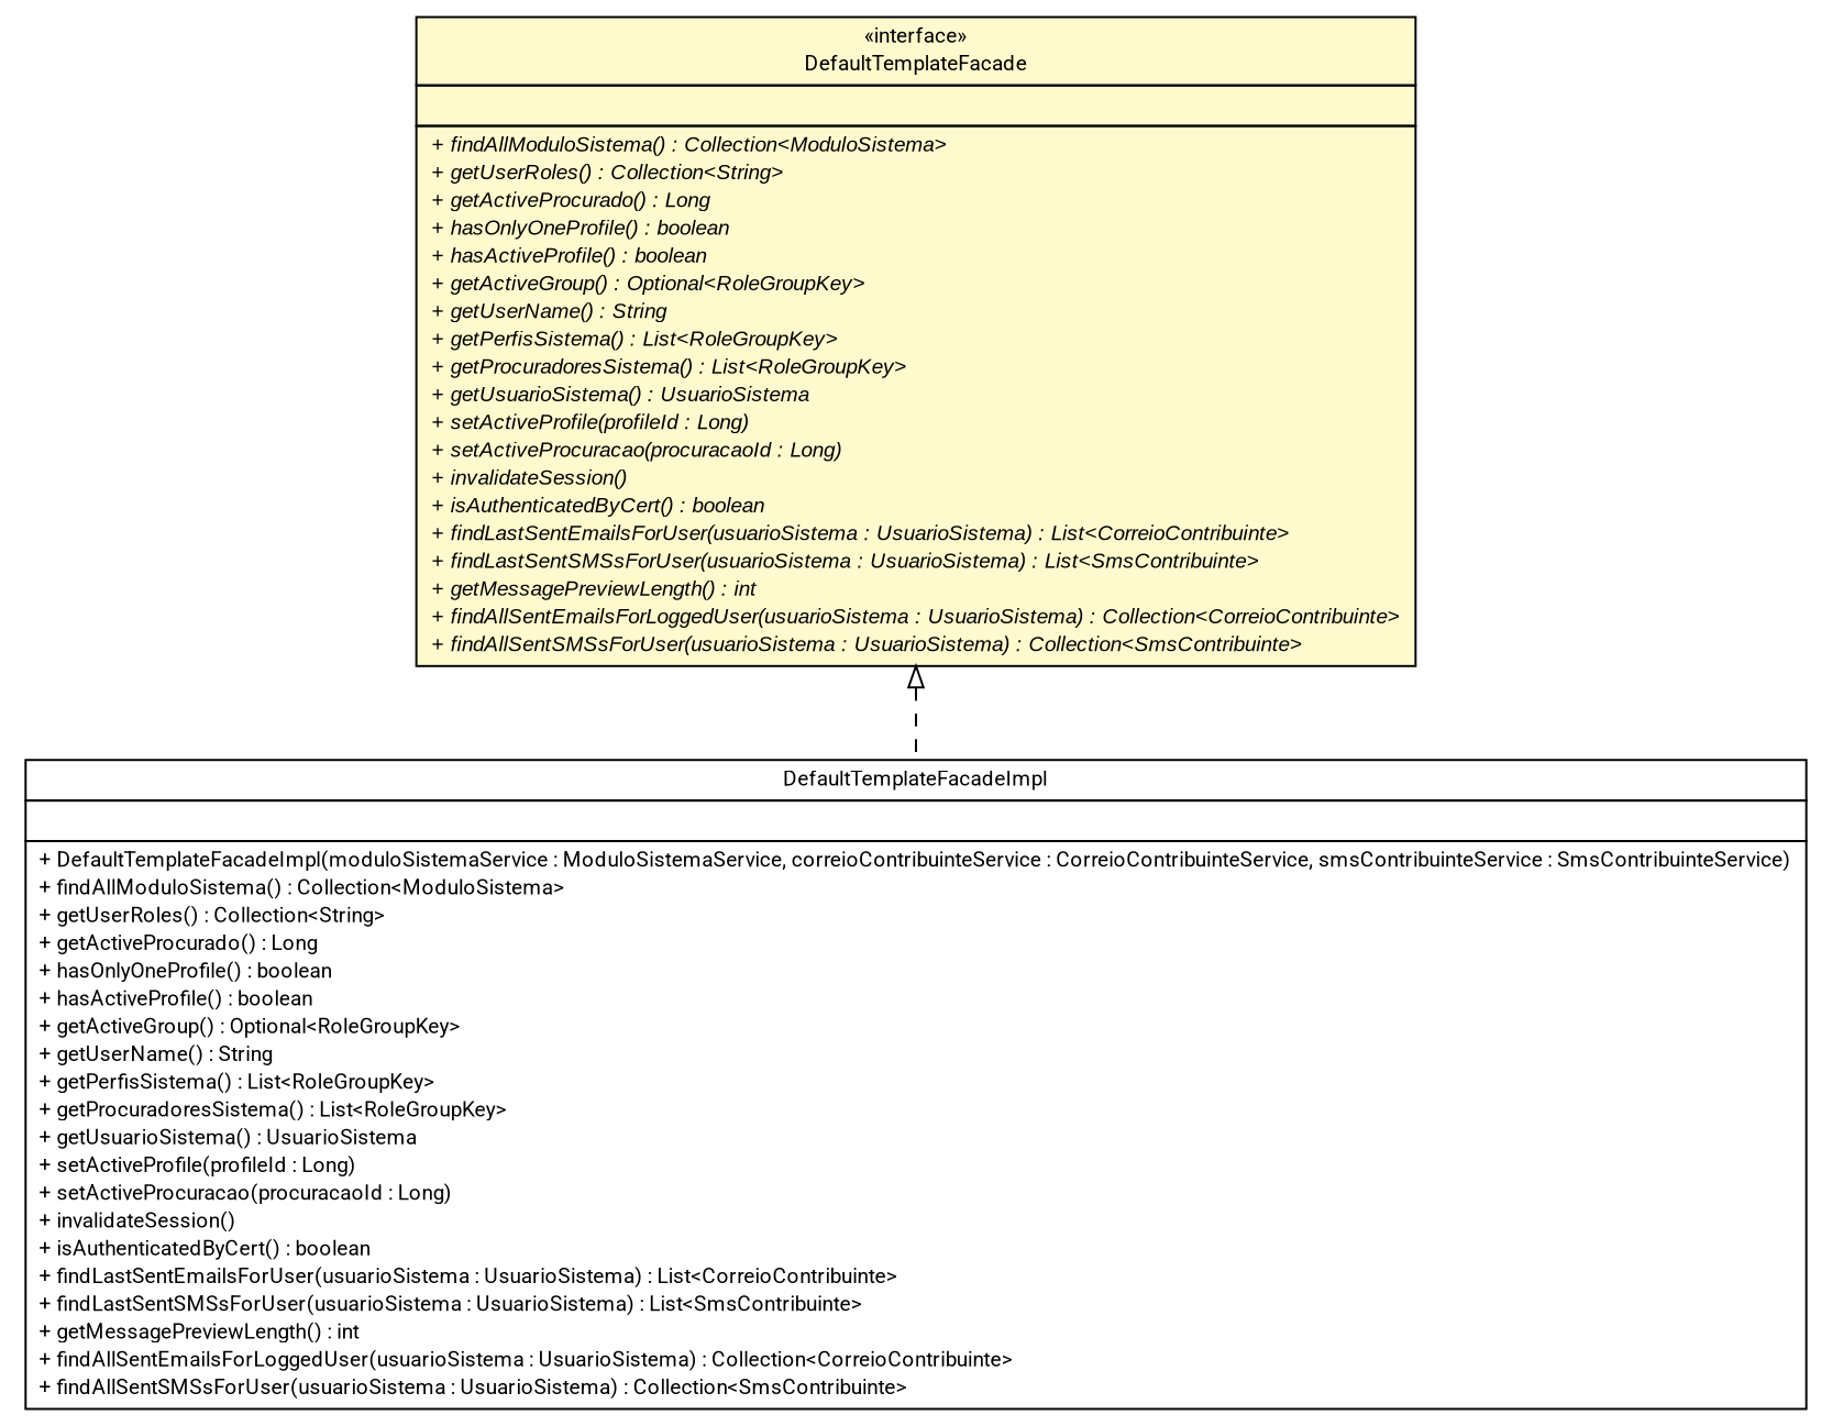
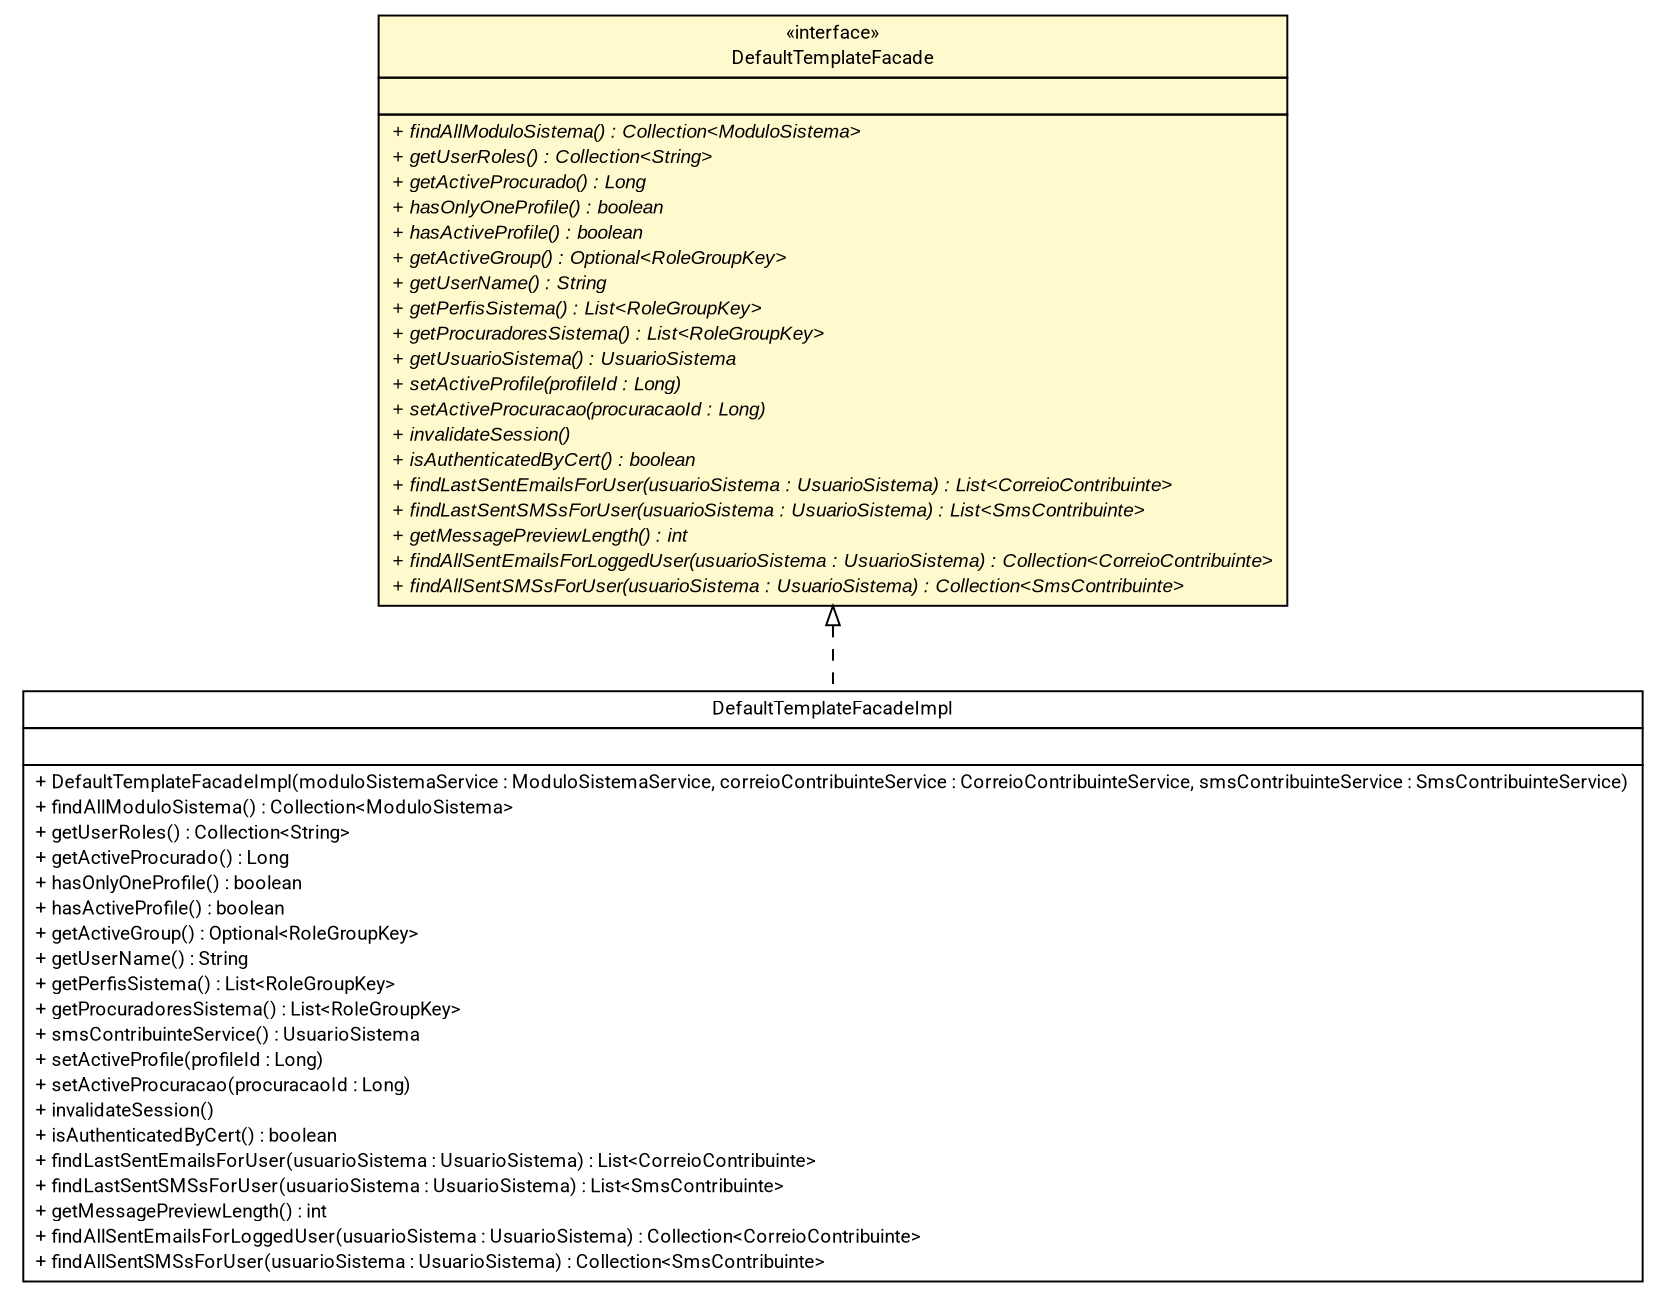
  digraph {
    nodesep=0.25
    ranksep=0.5
    fontname=Roboto
    node [fontcolor=black fontname=Roboto fontsize=10.0 shape=plaintext]
    n1 [label=<<table title="br.gov.to.sefaz.seg.business.authentication.facade.DefaultTemplateFacade" border="0" cellborder="1" cellspacing="0" cellpadding="2" port="p" bgcolor="lemonChiffon" href="./DefaultTemplateFacade.html"> 		<tr><td><table border="0" cellspacing="0" cellpadding="1"> <tr><td align="center" balign="center"> &#171;interface&#187; </td></tr> <tr><td align="center" balign="center"> DefaultTemplateFacade </td></tr> 		</table></td></tr> 		<tr><td><table border="0" cellspacing="0" cellpadding="1"> <tr><td align="left" balign="left">  </td></tr> 		</table></td></tr> 		<tr><td><table border="0" cellspacing="0" cellpadding="1"> <tr><td align="left" balign="left"><font face="arial italic" point-size="10.0"> + findAllModuloSistema() : Collection&lt;ModuloSistema&gt; </font></td></tr> <tr><td align="left" balign="left"><font face="arial italic" point-size="10.0"> + getUserRoles() : Collection&lt;String&gt; </font></td></tr> <tr><td align="left" balign="left"><font face="arial italic" point-size="10.0"> + getActiveProcurado() : Long </font></td></tr> <tr><td align="left" balign="left"><font face="arial italic" point-size="10.0"> + hasOnlyOneProfile() : boolean </font></td></tr> <tr><td align="left" balign="left"><font face="arial italic" point-size="10.0"> + hasActiveProfile() : boolean </font></td></tr> <tr><td align="left" balign="left"><font face="arial italic" point-size="10.0"> + getActiveGroup() : Optional&lt;RoleGroupKey&gt; </font></td></tr> <tr><td align="left" balign="left"><font face="arial italic" point-size="10.0"> + getUserName() : String </font></td></tr> <tr><td align="left" balign="left"><font face="arial italic" point-size="10.0"> + getPerfisSistema() : List&lt;RoleGroupKey&gt; </font></td></tr> <tr><td align="left" balign="left"><font face="arial italic" point-size="10.0"> + getProcuradoresSistema() : List&lt;RoleGroupKey&gt; </font></td></tr> <tr><td align="left" balign="left"><font face="arial italic" point-size="10.0"> + getUsuarioSistema() : UsuarioSistema </font></td></tr> <tr><td align="left" balign="left"><font face="arial italic" point-size="10.0"> + setActiveProfile(profileId : Long) </font></td></tr> <tr><td align="left" balign="left"><font face="arial italic" point-size="10.0"> + setActiveProcuracao(procuracaoId : Long) </font></td></tr> <tr><td align="left" balign="left"><font face="arial italic" point-size="10.0"> + invalidateSession() </font></td></tr> <tr><td align="left" balign="left"><font face="arial italic" point-size="10.0"> + isAuthenticatedByCert() : boolean </font></td></tr> <tr><td align="left" balign="left"><font face="arial italic" point-size="10.0"> + findLastSentEmailsForUser(usuarioSistema : UsuarioSistema) : List&lt;CorreioContribuinte&gt; </font></td></tr> <tr><td align="left" balign="left"><font face="arial italic" point-size="10.0"> + findLastSentSMSsForUser(usuarioSistema : UsuarioSistema) : List&lt;SmsContribuinte&gt; </font></td></tr> <tr><td align="left" balign="left"><font face="arial italic" point-size="10.0"> + getMessagePreviewLength() : int </font></td></tr> <tr><td align="left" balign="left"><font face="arial italic" point-size="10.0"> + findAllSentEmailsForLoggedUser(usuarioSistema : UsuarioSistema) : Collection&lt;CorreioContribuinte&gt; </font></td></tr> <tr><td align="left" balign="left"><font face="arial italic" point-size="10.0"> + findAllSentSMSsForUser(usuarioSistema : UsuarioSistema) : Collection&lt;SmsContribuinte&gt; </font></td></tr> 		</table></td></tr> 		</table>>]
-   n2 [label=<<table title="br.gov.to.sefaz.seg.business.authentication.facade.impl.DefaultTemplateFacadeImpl" border="0" cellborder="1" cellspacing="0" cellpadding="2" port="p" href="./impl/DefaultTemplateFacadeImpl.html"> 		<tr><td><table border="0" cellspacing="0" cellpadding="1"> <tr><td align="center" balign="center"> DefaultTemplateFacadeImpl </td></tr> 		</table></td></tr> 		<tr><td><table border="0" cellspacing="0" cellpadding="1"> <tr><td align="left" balign="left">  </td></tr> 		</table></td></tr> 		<tr><td><table border="0" cellspacing="0" cellpadding="1"> <tr><td align="left" balign="left"> + DefaultTemplateFacadeImpl(moduloSistemaService : ModuloSistemaService, correioContribuinteService : CorreioContribuinteService, smsContribuinteService : SmsContribuinteService) </td></tr> <tr><td align="left" balign="left"> + findAllModuloSistema() : Collection&lt;ModuloSistema&gt; </td></tr> <tr><td align="left" balign="left"> + getUserRoles() : Collection&lt;String&gt; </td></tr> <tr><td align="left" balign="left"> + getActiveProcurado() : Long </td></tr> <tr><td align="left" balign="left"> + hasOnlyOneProfile() : boolean </td></tr> <tr><td align="left" balign="left"> + hasActiveProfile() : boolean </td></tr> <tr><td align="left" balign="left"> + getActiveGroup() : Optional&lt;RoleGroupKey&gt; </td></tr> <tr><td align="left" balign="left"> + getUserName() : String </td></tr> <tr><td align="left" balign="left"> + getPerfisSistema() : List&lt;RoleGroupKey&gt; </td></tr> <tr><td align="left" balign="left"> + getProcuradoresSistema() : List&lt;RoleGroupKey&gt; </td></tr> <tr><td align="left" balign="left"> + getUsuarioSistema() : UsuarioSistema </td></tr> <tr><td align="left" balign="left"> + setActiveProfile(profileId : Long) </td></tr> <tr><td align="left" balign="left"> + setActiveProcuracao(procuracaoId : Long) </td></tr> <tr><td align="left" balign="left"> + invalidateSession() </td></tr> <tr><td align="left" balign="left"> + isAuthenticatedByCert() : boolean </td></tr> <tr><td align="left" balign="left"> + findLastSentEmailsForUser(usuarioSistema : UsuarioSistema) : List&lt;CorreioContribuinte&gt; </td></tr> <tr><td align="left" balign="left"> + findLastSentSMSsForUser(usuarioSistema : UsuarioSistema) : List&lt;SmsContribuinte&gt; </td></tr> <tr><td align="left" balign="left"> + getMessagePreviewLength() : int </td></tr> <tr><td align="left" balign="left"> + findAllSentEmailsForLoggedUser(usuarioSistema : UsuarioSistema) : Collection&lt;CorreioContribuinte&gt; </td></tr> <tr><td align="left" balign="left"> + findAllSentSMSsForUser(usuarioSistema : UsuarioSistema) : Collection&lt;SmsContribuinte&gt; </td></tr> 		</table></td></tr> 		</table>>]
+   n2 [label=<<table title="br.gov.to.sefaz.seg.business.authentication.facade.impl.DefaultTemplateFacadeImpl" border="0" cellborder="1" cellspacing="0" cellpadding="2" port="p" href="./impl/DefaultTemplateFacadeImpl.html"> 		<tr><td><table border="0" cellspacing="0" cellpadding="1"> <tr><td align="center" balign="center"> DefaultTemplateFacadeImpl </td></tr> 		</table></td></tr> 		<tr><td><table border="0" cellspacing="0" cellpadding="1"> <tr><td align="left" balign="left">  </td></tr> 		</table></td></tr> 		<tr><td><table border="0" cellspacing="0" cellpadding="1"> <tr><td align="left" balign="left"> + DefaultTemplateFacadeImpl(moduloSistemaService : ModuloSistemaService, correioContribuinteService : CorreioContribuinteService, smsContribuinteService : SmsContribuinteService) </td></tr> <tr><td align="left" balign="left"> + findAllModuloSistema() : Collection&lt;ModuloSistema&gt; </td></tr> <tr><td align="left" balign="left"> + getUserRoles() : Collection&lt;String&gt; </td></tr> <tr><td align="left" balign="left"> + getActiveProcurado() : Long </td></tr> <tr><td align="left" balign="left"> + hasOnlyOneProfile() : boolean </td></tr> <tr><td align="left" balign="left"> + hasActiveProfile() : boolean </td></tr> <tr><td align="left" balign="left"> + getActiveGroup() : Optional&lt;RoleGroupKey&gt; </td></tr> <tr><td align="left" balign="left"> + getUserName() : String </td></tr> <tr><td align="left" balign="left"> + getPerfisSistema() : List&lt;RoleGroupKey&gt; </td></tr> <tr><td align="left" balign="left"> + getProcuradoresSistema() : List&lt;RoleGroupKey&gt; </td></tr> <tr><td align="left" balign="left"> + smsContribuinteService() : UsuarioSistema </td></tr> <tr><td align="left" balign="left"> + setActiveProfile(profileId : Long) </td></tr> <tr><td align="left" balign="left"> + setActiveProcuracao(procuracaoId : Long) </td></tr> <tr><td align="left" balign="left"> + invalidateSession() </td></tr> <tr><td align="left" balign="left"> + isAuthenticatedByCert() : boolean </td></tr> <tr><td align="left" balign="left"> + findLastSentEmailsForUser(usuarioSistema : UsuarioSistema) : List&lt;CorreioContribuinte&gt; </td></tr> <tr><td align="left" balign="left"> + findLastSentSMSsForUser(usuarioSistema : UsuarioSistema) : List&lt;SmsContribuinte&gt; </td></tr> <tr><td align="left" balign="left"> + getMessagePreviewLength() : int </td></tr> <tr><td align="left" balign="left"> + findAllSentEmailsForLoggedUser(usuarioSistema : UsuarioSistema) : Collection&lt;CorreioContribuinte&gt; </td></tr> <tr><td align="left" balign="left"> + findAllSentSMSsForUser(usuarioSistema : UsuarioSistema) : Collection&lt;SmsContribuinte&gt; </td></tr> 		</table></td></tr> 		</table>>]
    n1 -> n2 [arrowtail=empty dir=back fontname=Roboto fontsize=10 headport=p labelfontname=arial labelfontsize=10 style=dashed tailport=p]
  }
